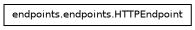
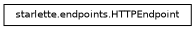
  digraph {
    rankdir=TB
-   n1 [color=black fillcolor=white fontname=Helvetica fontsize=10 height=0.2 label="endpoints.endpoints.HTTPEndpoint" shape=record style=filled width=0.4]
+   n1 [color=black fillcolor=white fontname=Helvetica fontsize=10 height=0.2 label="starlette.endpoints.HTTPEndpoint" shape=record style=filled width=0.4]
  }
